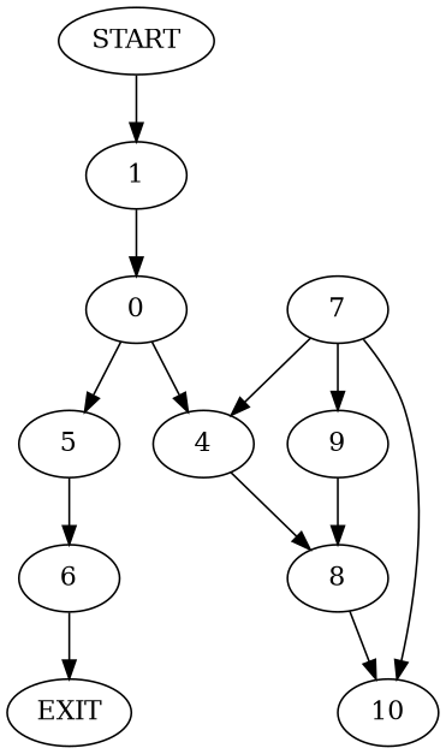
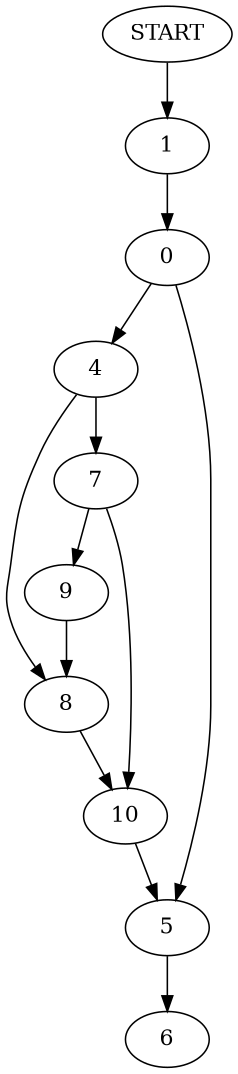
  digraph {
    n1 [label=START]
    1
    n3 [label=0]
-   n4 [label=EXIT]
    4
    5
    7
    8
    6
    9
    10
    n1 -> 1
    1 -> n3
    n3 -> 4
    n3 -> 5
-   7 -> 4
+   4 -> 7
    4 -> 8
    5 -> 6
    7 -> 9
    7 -> 10
    8 -> 10
-   6 -> n4
    9 -> 8
+   10 -> 5
  }
